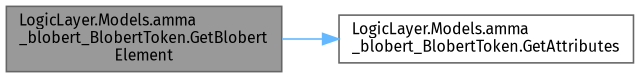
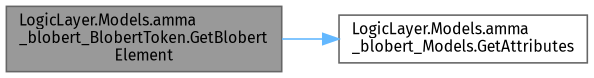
  digraph {
    rankdir=LR
    fontname="Fira Sans"
    node [fontname="Fira Sans" fontsize=10 shape=box style=filled]
    n1 [color=gray40 fillcolor=grey60 fontcolor=black height=0.2 label="LogicLayer.Models.amma\l_blobert_BlobertToken.GetBlobert\lElement" width=0.4]
-   n2 [color=grey40 fillcolor=white height=0.2 label="LogicLayer.Models.amma\l_blobert_BlobertToken.GetAttributes" width=0.4]
+   n2 [color=grey40 fillcolor=white height=0.2 label="LogicLayer.Models.amma\l_blobert_Models.GetAttributes" width=0.4]
    n1 -> n2 [color=steelblue1 fontname="Fira Sans" fontsize=10 labelfontname=Helvetica labelfontsize=10 style=solid]
  }
